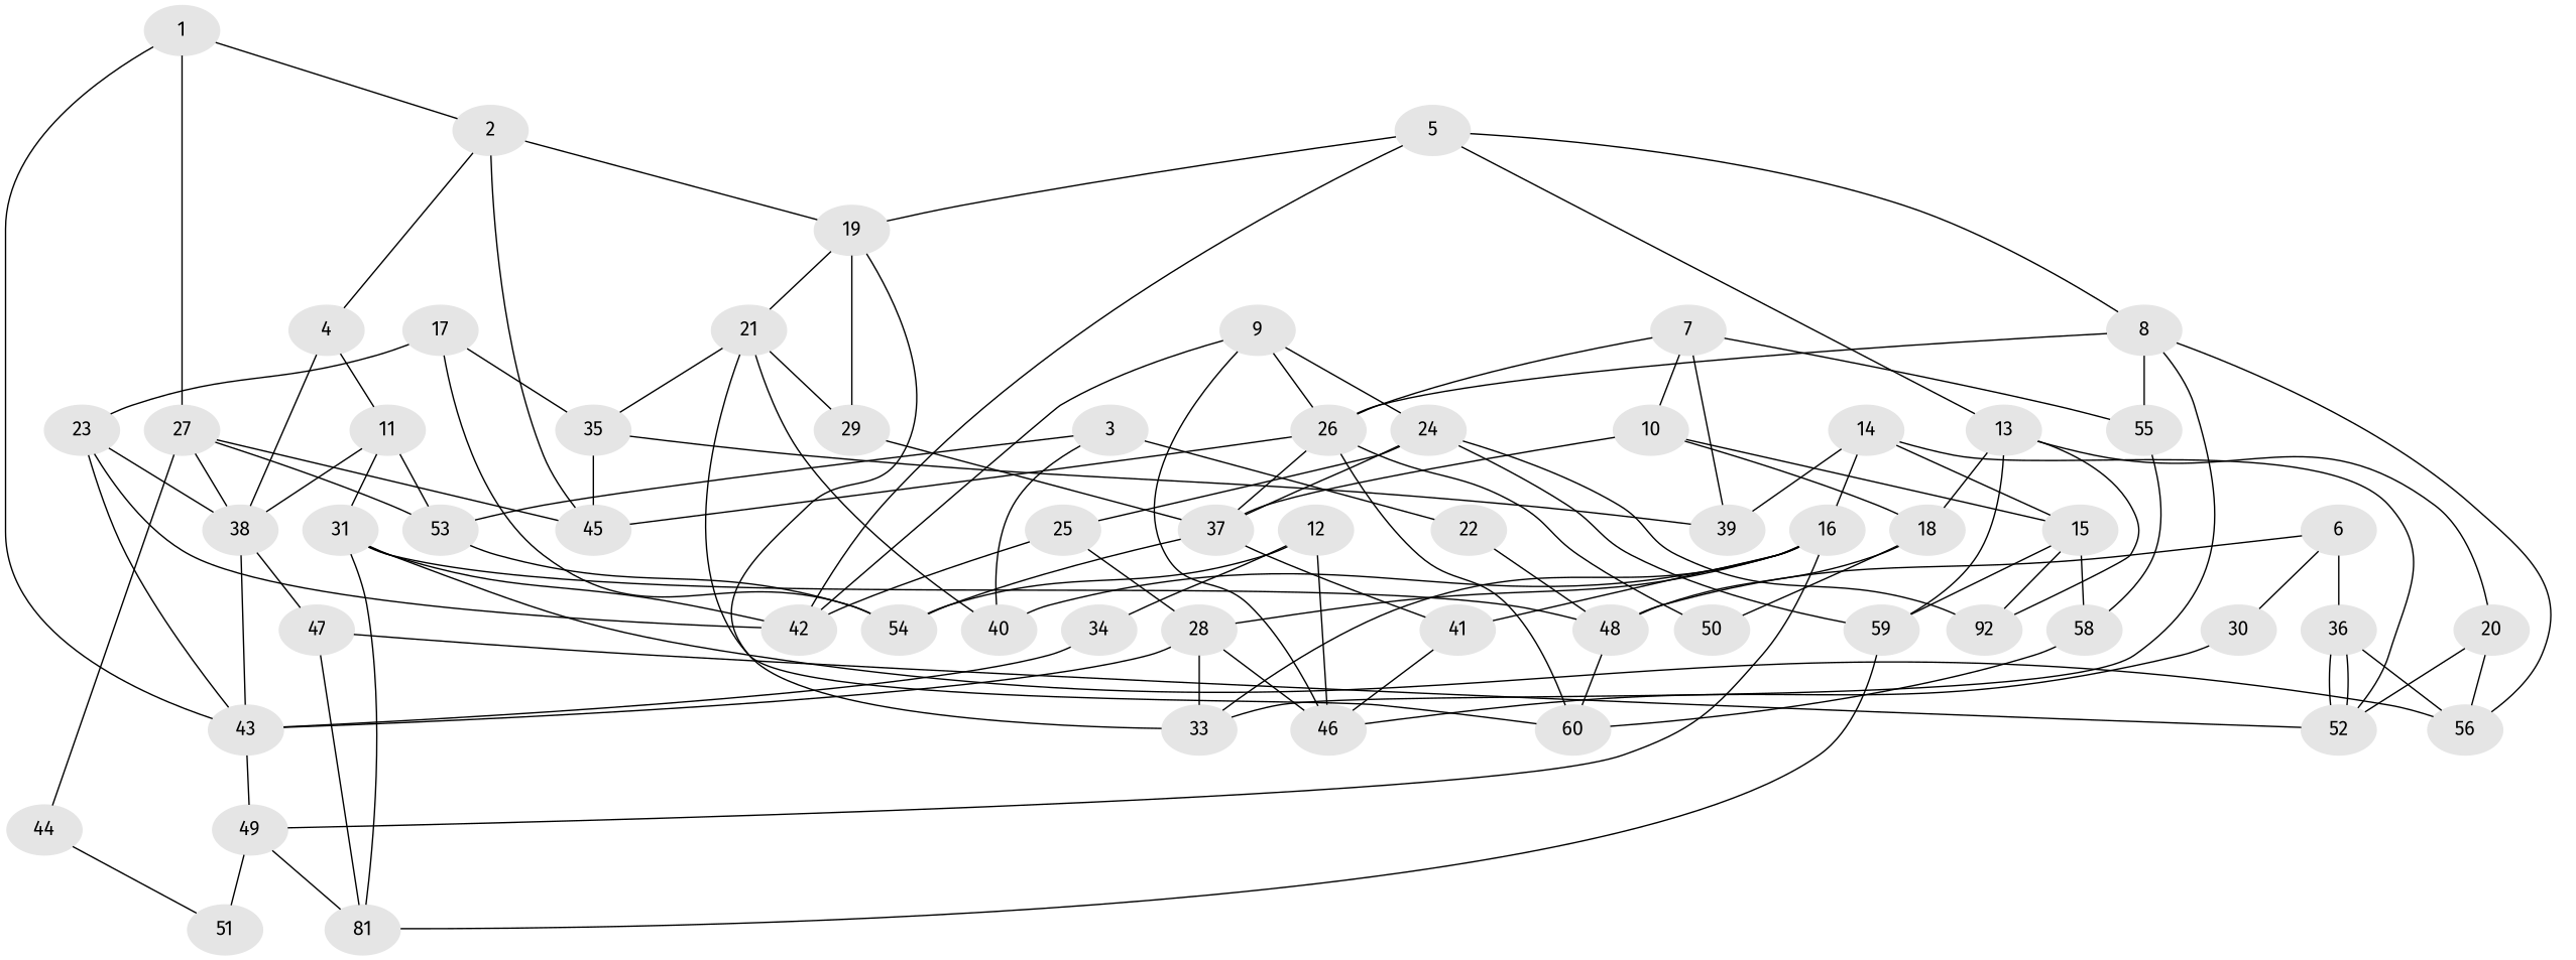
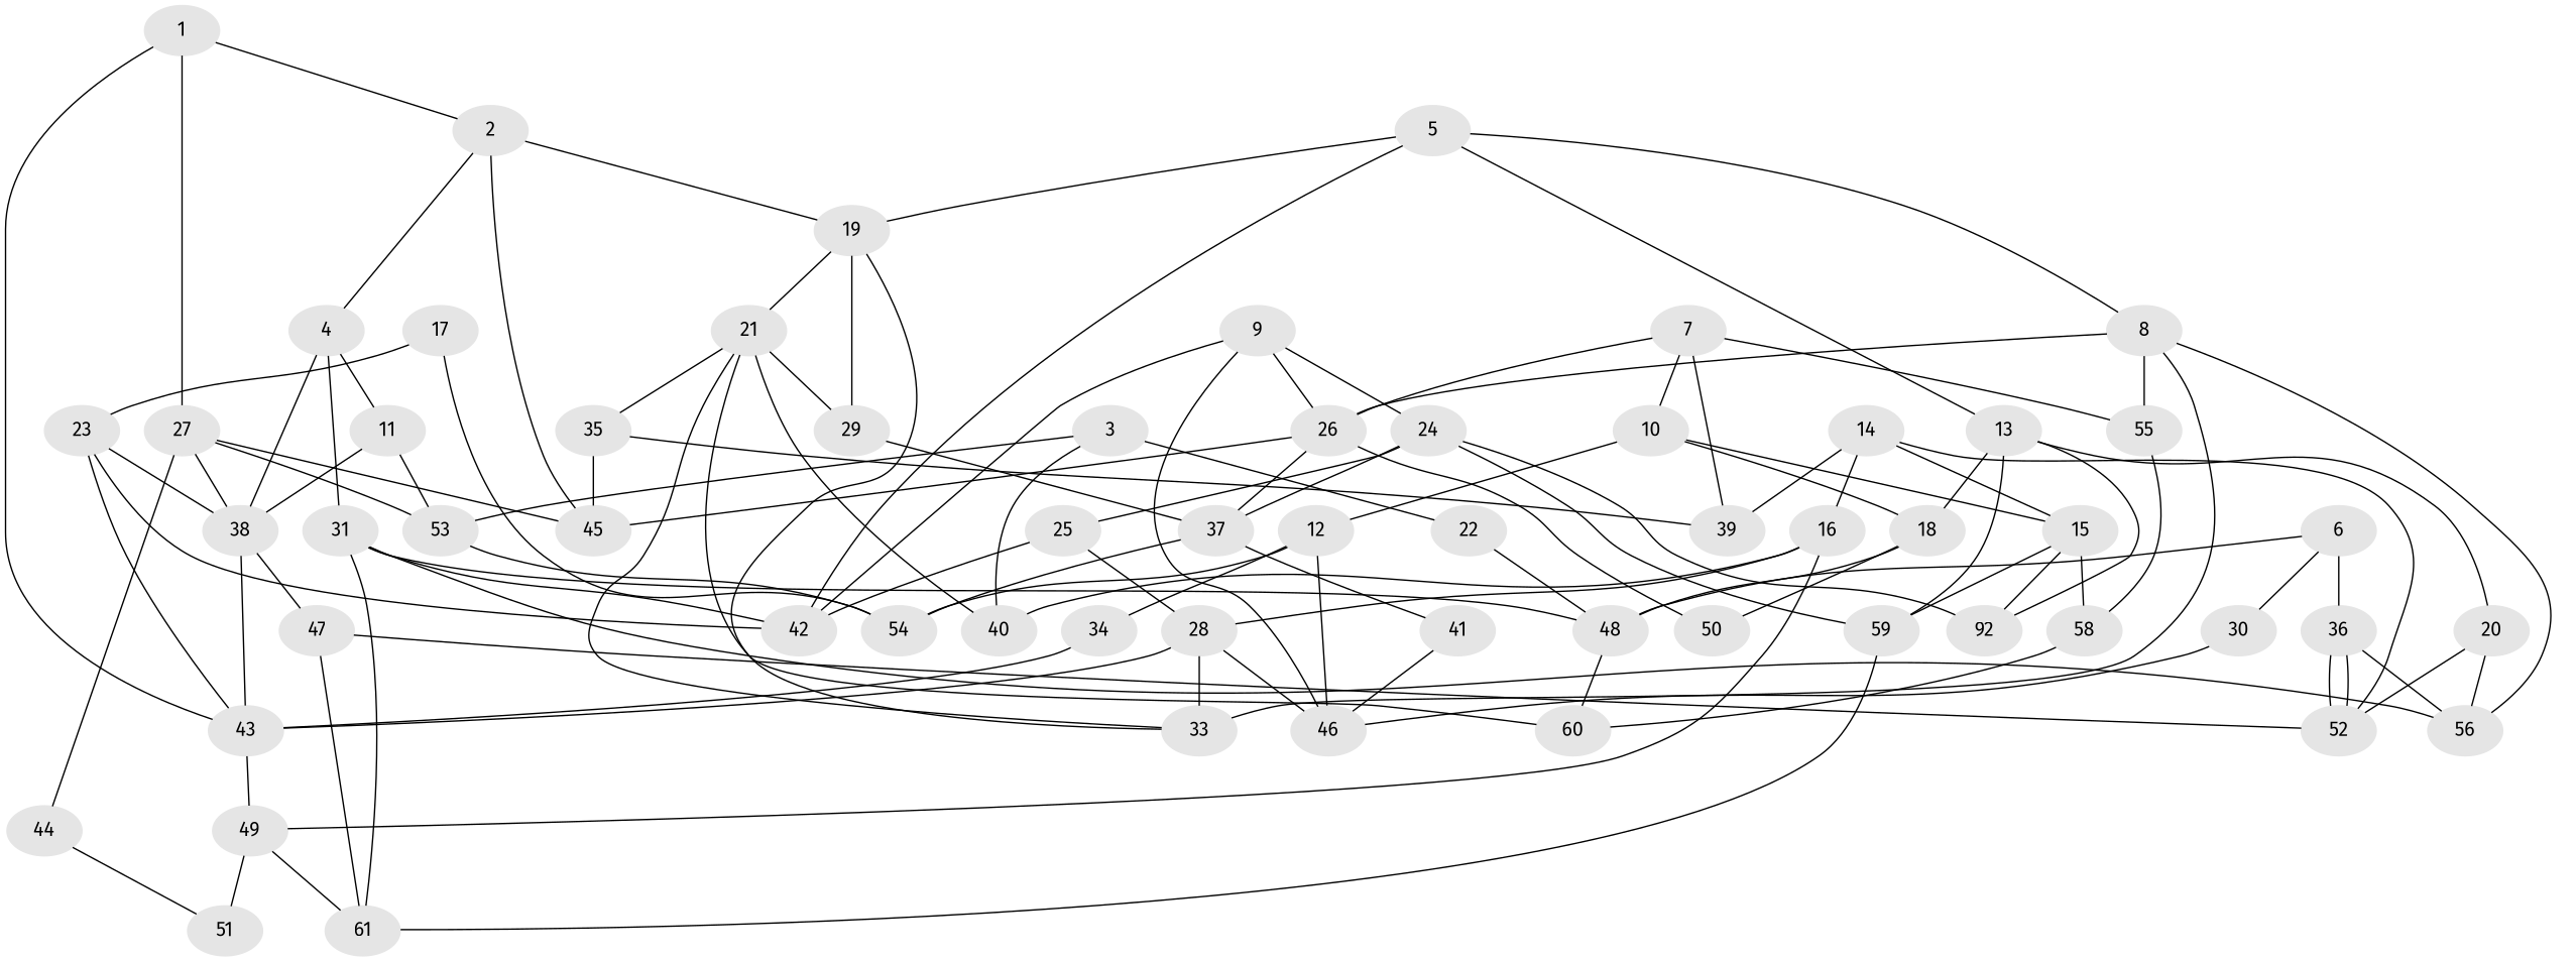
  graph {
    fontname="Fira Sans"
    node [color=gray90 fontname="Fira Sans" style=filled]
    edge [fontname="Fira Sans"]
    1
    2
    27
    43
    4
    19
    45
    53
    38
    44
    49
    11
    31
    33
    21
    29
    3
    22
    40
    48
    54
    42
    56
-   61 [label=81]
+   61
    47
    5
    8
    13
    26
    55
    18
    20
    n33 [label=92]
    59
    6
    30
    36
    46
    52
    60
    7
    10
    39
    12
    15
    50
    37
    58
    9
    24
    25
    34
    14
    16
    28
    41
    51
    17
    23
    35
    1 -- 2
    1 -- 27
    1 -- 43
    2 -- 4
    2 -- 19
    2 -- 45
    27 -- 45
    27 -- 53
    27 -- 38
    27 -- 44
    43 -- 49
    4 -- 38
    4 -- 11
-   11 -- 31
+   4 -- 31
    19 -- 33
    19 -- 21
    19 -- 29
    53 -- 54
    38 -- 43
    38 -- 47
    44 -- 51
    49 -- 61
    49 -- 51
    11 -- 53
    11 -- 38
    31 -- 48
    31 -- 42
    31 -- 56
    31 -- 61
-   16 -- 33
+   21 -- 33
    21 -- 29
    21 -- 40
    21 -- 60
    21 -- 35
    29 -- 37
    3 -- 53
    3 -- 22
    3 -- 40
    22 -- 48
    48 -- 60
    47 -- 61
    47 -- 52
    5 -- 19
    5 -- 42
    5 -- 8
    5 -- 13
    8 -- 33
    8 -- 56
    8 -- 26
    8 -- 55
    13 -- 18
    13 -- 20
    13 -- n33
    13 -- 59
    26 -- 45
-   26 -- 60
    26 -- 50
    26 -- 37
    55 -- 58
    18 -- 48
    18 -- 50
    20 -- 56
    20 -- 52
    59 -- 61
    6 -- 48
    6 -- 30
    6 -- 36
    30 -- 46
    36 -- 56
    36 -- 52
    36 -- 52
    7 -- 26
    7 -- 55
    7 -- 10
    7 -- 39
    10 -- 18
-   10 -- 37
+   10 -- 12
    10 -- 15
    12 -- 54
    12 -- 46
    12 -- 34
    15 -- n33
    15 -- 59
    15 -- 58
    37 -- 54
    37 -- 41
    58 -- 60
    9 -- 42
    9 -- 26
    9 -- 46
    9 -- 24
    24 -- n33
    24 -- 59
    24 -- 37
    24 -- 25
    25 -- 42
    25 -- 28
    34 -- 43
    14 -- 52
    14 -- 39
    14 -- 15
    14 -- 16
    16 -- 49
    16 -- 40
    16 -- 28
-   16 -- 41
    28 -- 43
    28 -- 33
    28 -- 46
    41 -- 46
    17 -- 54
    17 -- 23
-   17 -- 35
    23 -- 43
    23 -- 38
    23 -- 42
    35 -- 45
    35 -- 39
  }
